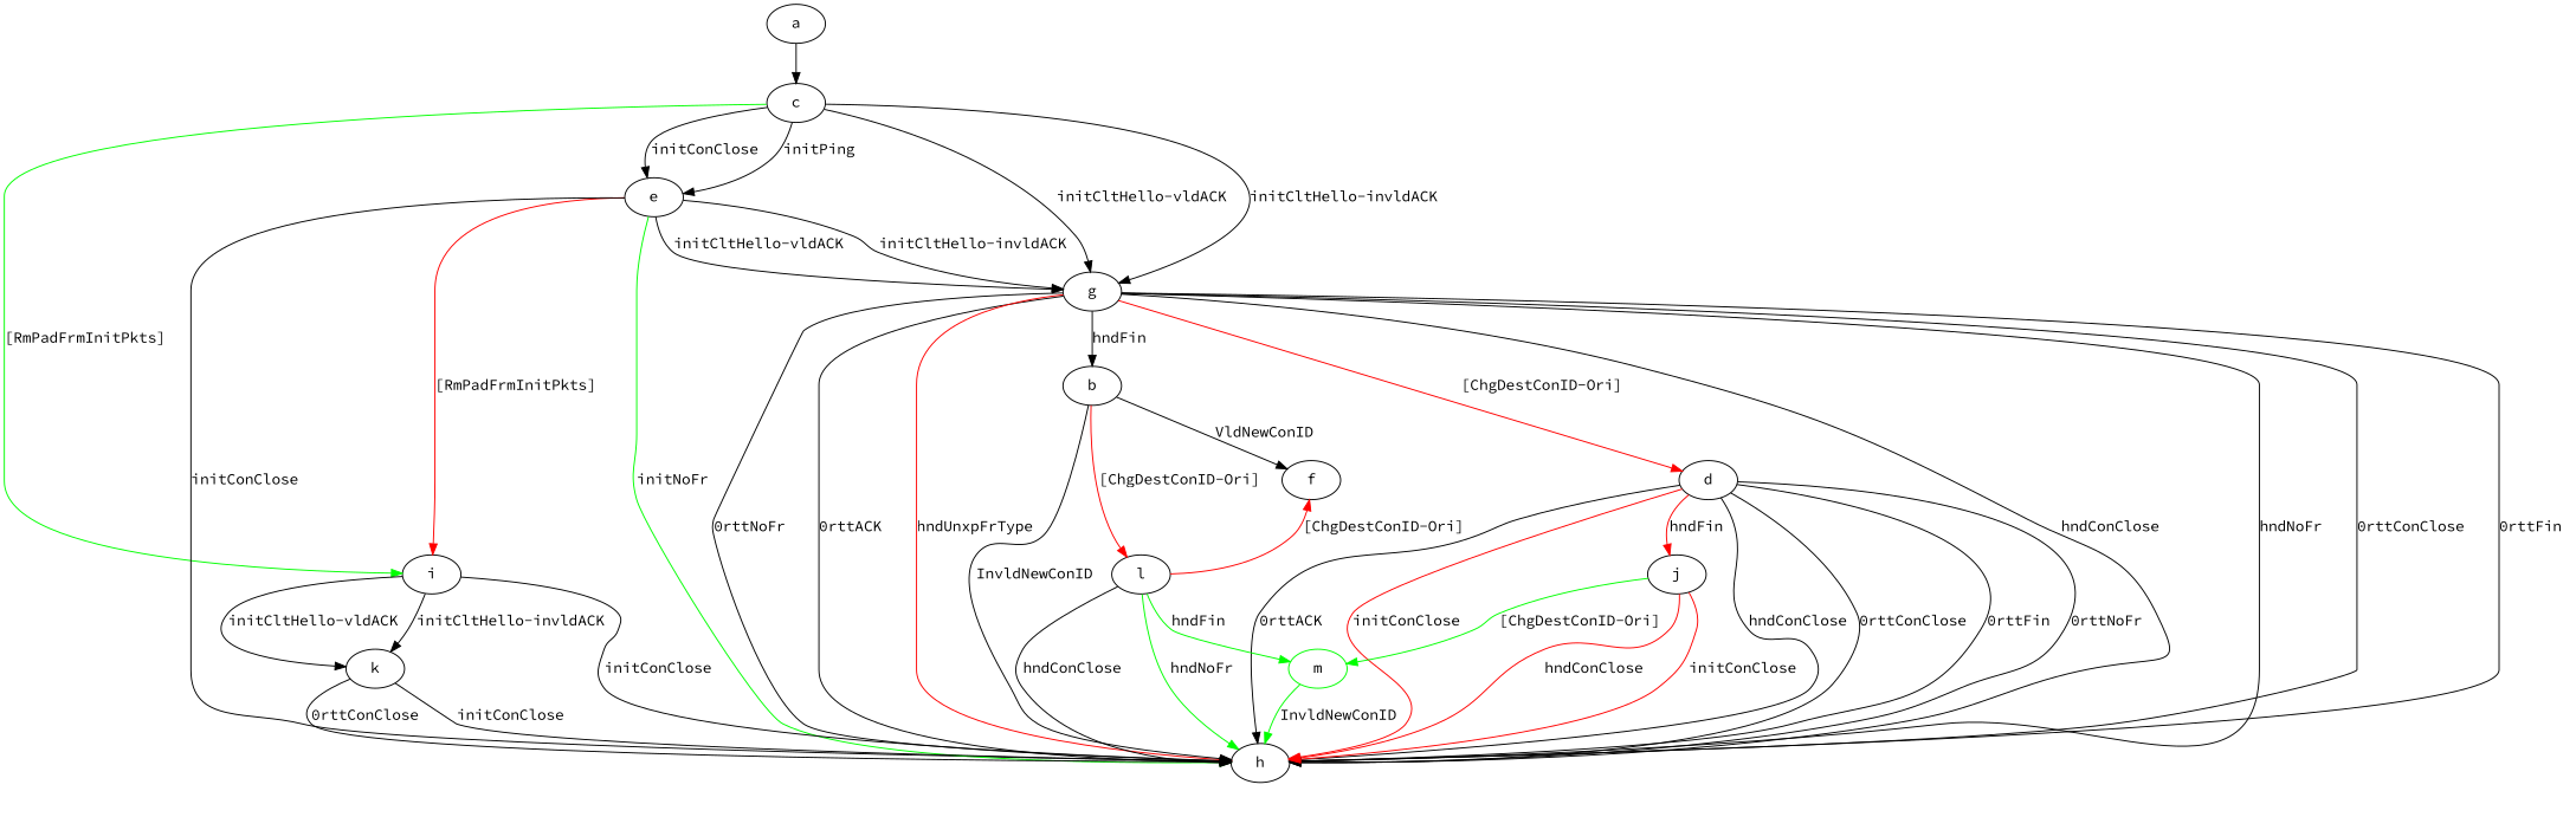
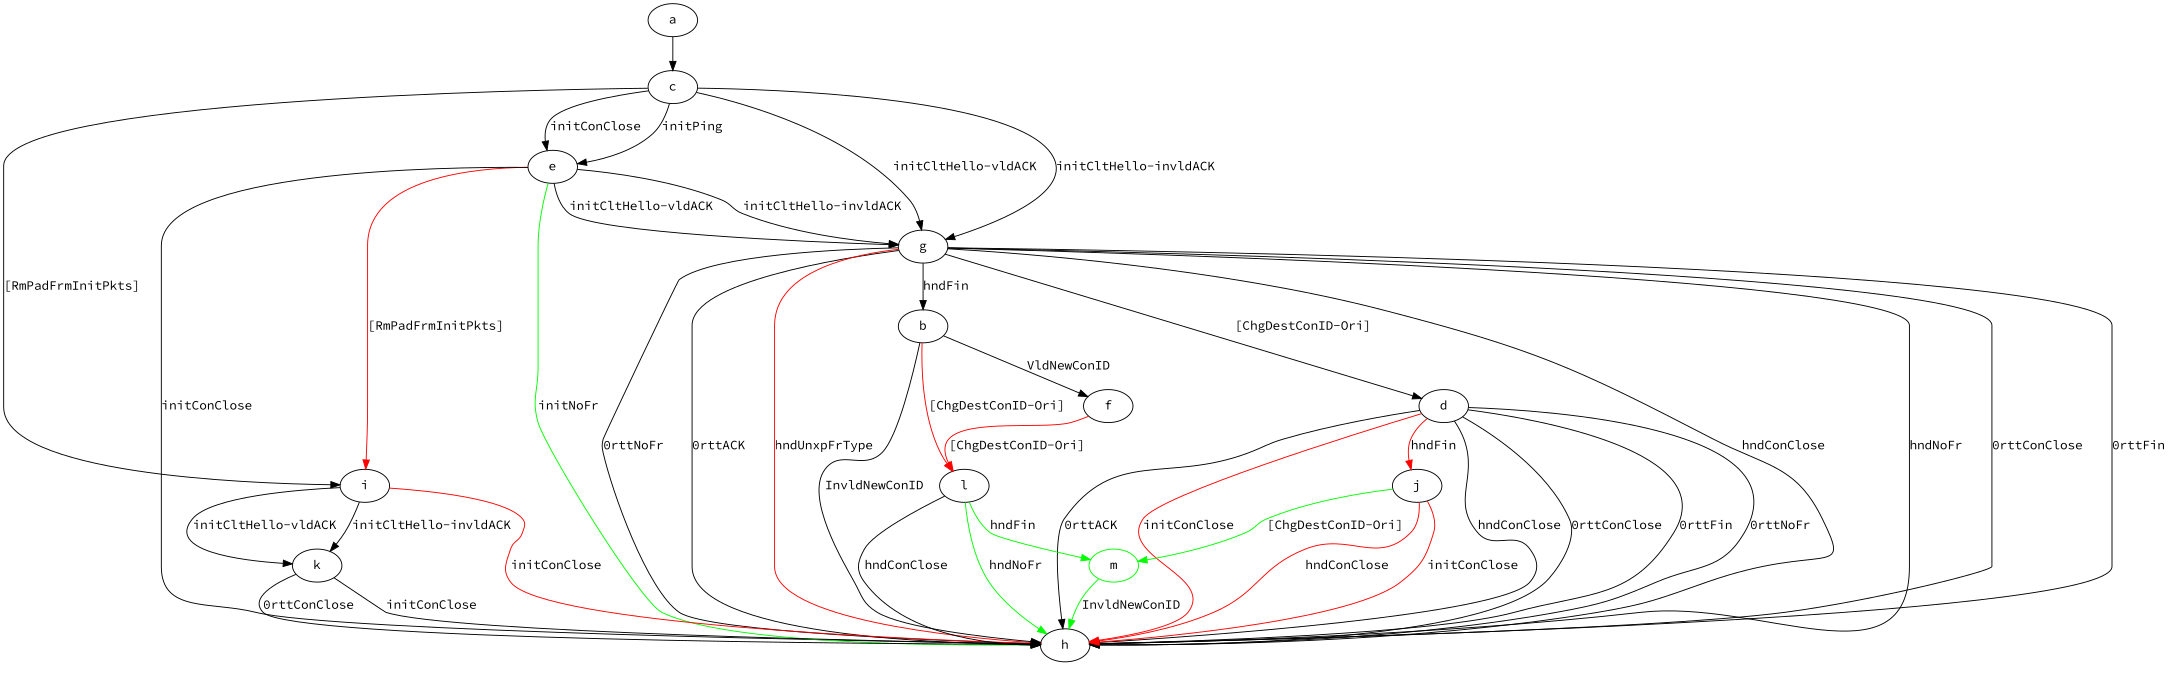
  digraph {
    fontname="Source Code Pro"
    node [fontname="Source Code Pro"]
    edge [fontname="Source Code Pro"]
    a
    c
    e
    g
    i
    h
    b
    d
    k
    f
    l
    m [color=green]
    j
    a -> c
    c -> e [label="initPing "]
    c -> e [label="initConClose "]
    c -> g [label="initCltHello-vldACK "]
    c -> g [label="initCltHello-invldACK "]
-   c -> i [label="[RmPadFrmInitPkts] " color=green]
+   c -> i [label="[RmPadFrmInitPkts] "]
    e -> g [label="initCltHello-vldACK "]
    e -> g [label="initCltHello-invldACK "]
    e -> i [color=red label="[RmPadFrmInitPkts] "]
    e -> h [label="initConClose "]
    e -> h [color=green label="initNoFr "]
    g -> h [label="hndConClose "]
    g -> h [label="hndNoFr "]
    g -> h [label="0rttConClose "]
    g -> h [label="0rttFin "]
    g -> h [label="0rttNoFr "]
    g -> h [label="0rttACK "]
    g -> h [color=red label="hndUnxpFrType "]
    g -> b [label="hndFin "]
-   g -> d [label="[ChgDestConID-Ori] " color=red]
-   i -> h [label="initConClose "]
+   g -> d [label="[ChgDestConID-Ori] "]
+   i -> h [label="initConClose " color=red]
    i -> k [label="initCltHello-vldACK "]
    i -> k [label="initCltHello-invldACK "]
    b -> h [label="InvldNewConID "]
    b -> f [label="VldNewConID "]
    b -> l [color=red label="[ChgDestConID-Ori] "]
    d -> h [label="hndConClose "]
    d -> h [label="0rttConClose "]
    d -> h [label="0rttFin "]
    d -> h [label="0rttNoFr "]
    d -> h [label="0rttACK "]
    d -> h [color=red label="initConClose "]
    d -> j [color=red label="hndFin "]
    k -> h [label="initConClose "]
    k -> h [label="0rttConClose "]
-   l -> f [color=red label="[ChgDestConID-Ori] "]
+   f -> l [color=red label="[ChgDestConID-Ori] "]
    l -> h [label="hndConClose "]
    l -> h [color=green label="hndNoFr "]
    l -> m [color=green label="hndFin "]
    m -> h [color=green label="InvldNewConID "]
    j -> h [color=red label="initConClose "]
    j -> h [color=red label="hndConClose "]
    j -> m [color=green label="[ChgDestConID-Ori] "]
  }
